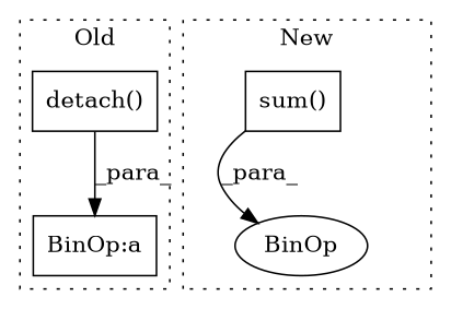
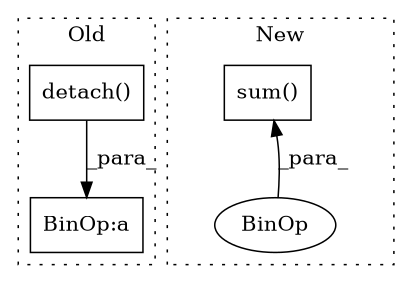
  digraph {
    node [a=75 shape=box]
    n1 [l=10 label="detach()" s=2985]
    n2 [a=82 l=3 label="BinOp:a" s=2964]
    n3 [l="56,1" label="sum()" s="4102,4160"]
    n4 [a=76 l=2 label=BinOp s=4158 shape=ellipse]
    subgraph cluster_1 {
      label=Old
      style=dotted
      n1
      n2
    }
    subgraph cluster_2 {
      label=New
      style=dotted
      n3
      n4
    }
    n1 -> n2 [label=_para_]
-   n3 -> n4 [label=_para_]
+   n4 -> n3 [label=_para_]
  }
